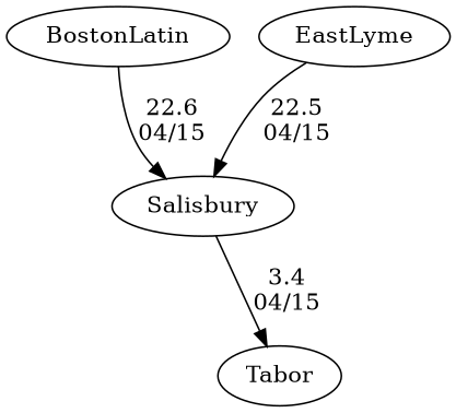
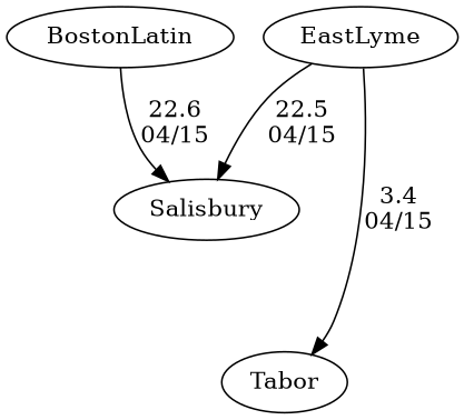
  digraph {
    edge [random=random weight=78]
    BostonLatin
    Salisbury
    EastLyme
    Tabor
    BostonLatin -> Salisbury [label="22.6\n04/15"]
    EastLyme -> Salisbury [label="22.5\n04/15"]
-   Salisbury -> Tabor [label="3.4\n04/15" weight=97]
+   EastLyme -> Tabor [label="3.4\n04/15" weight=97]
  }
